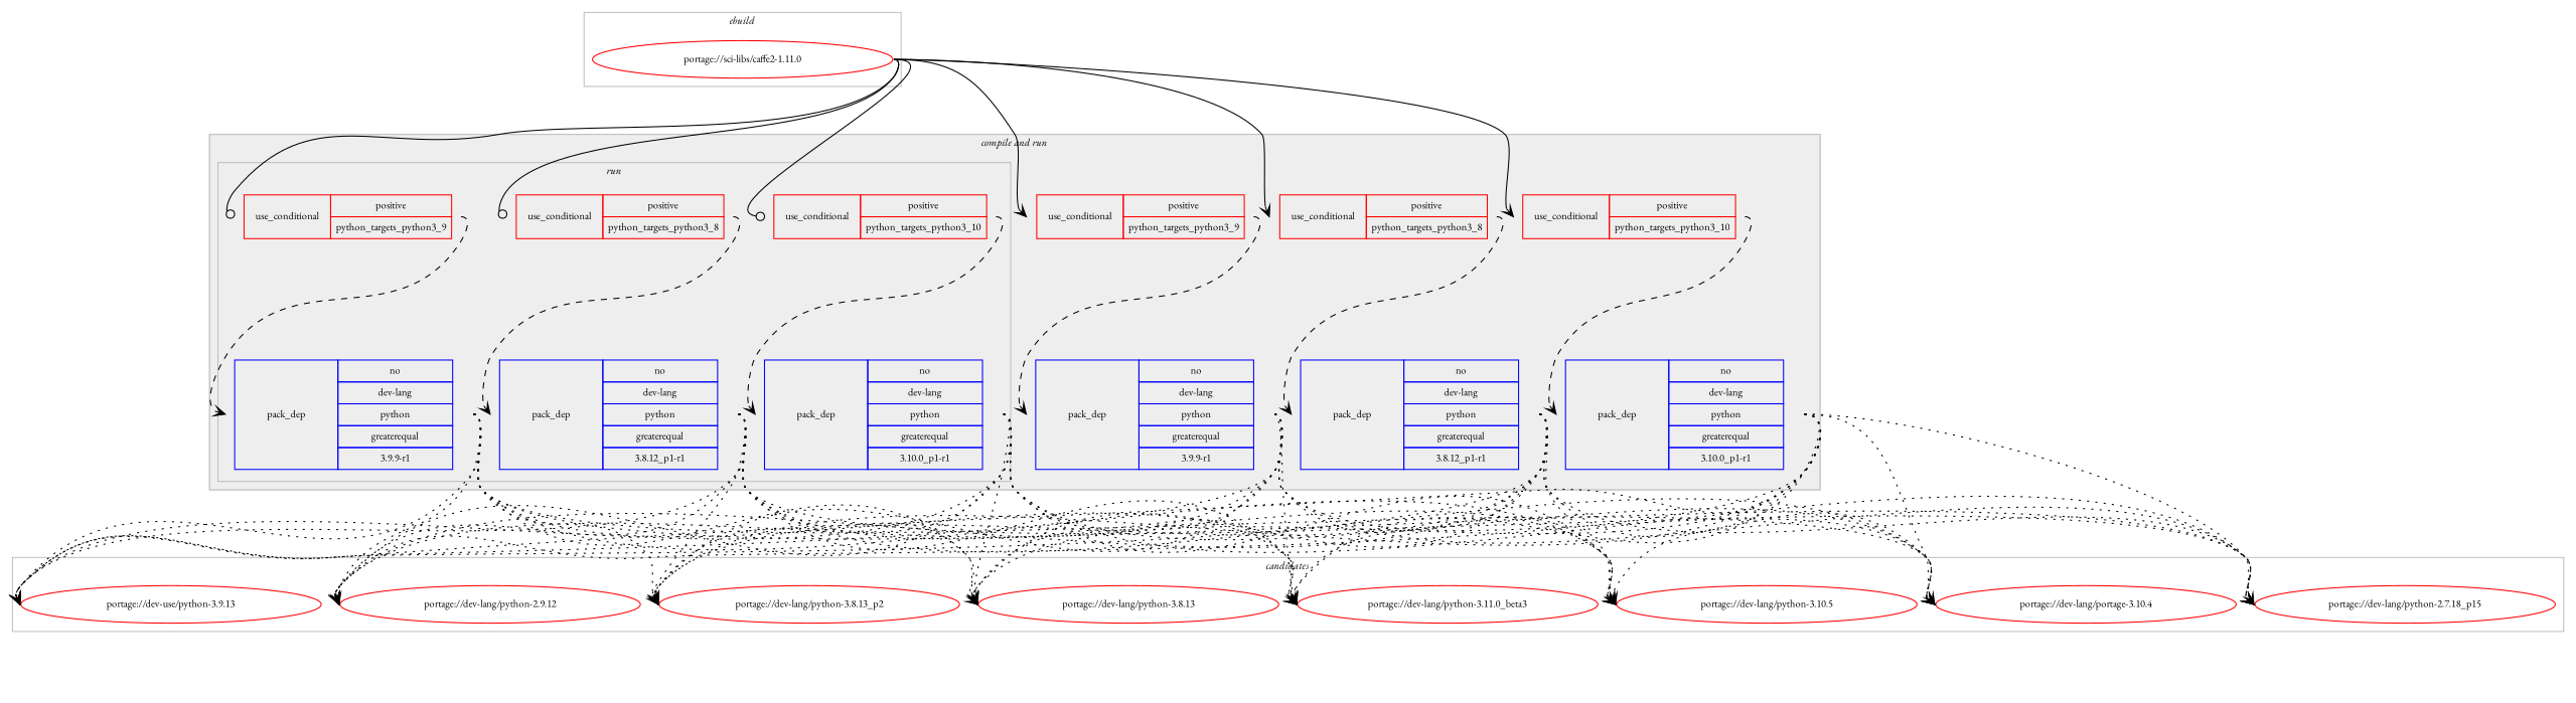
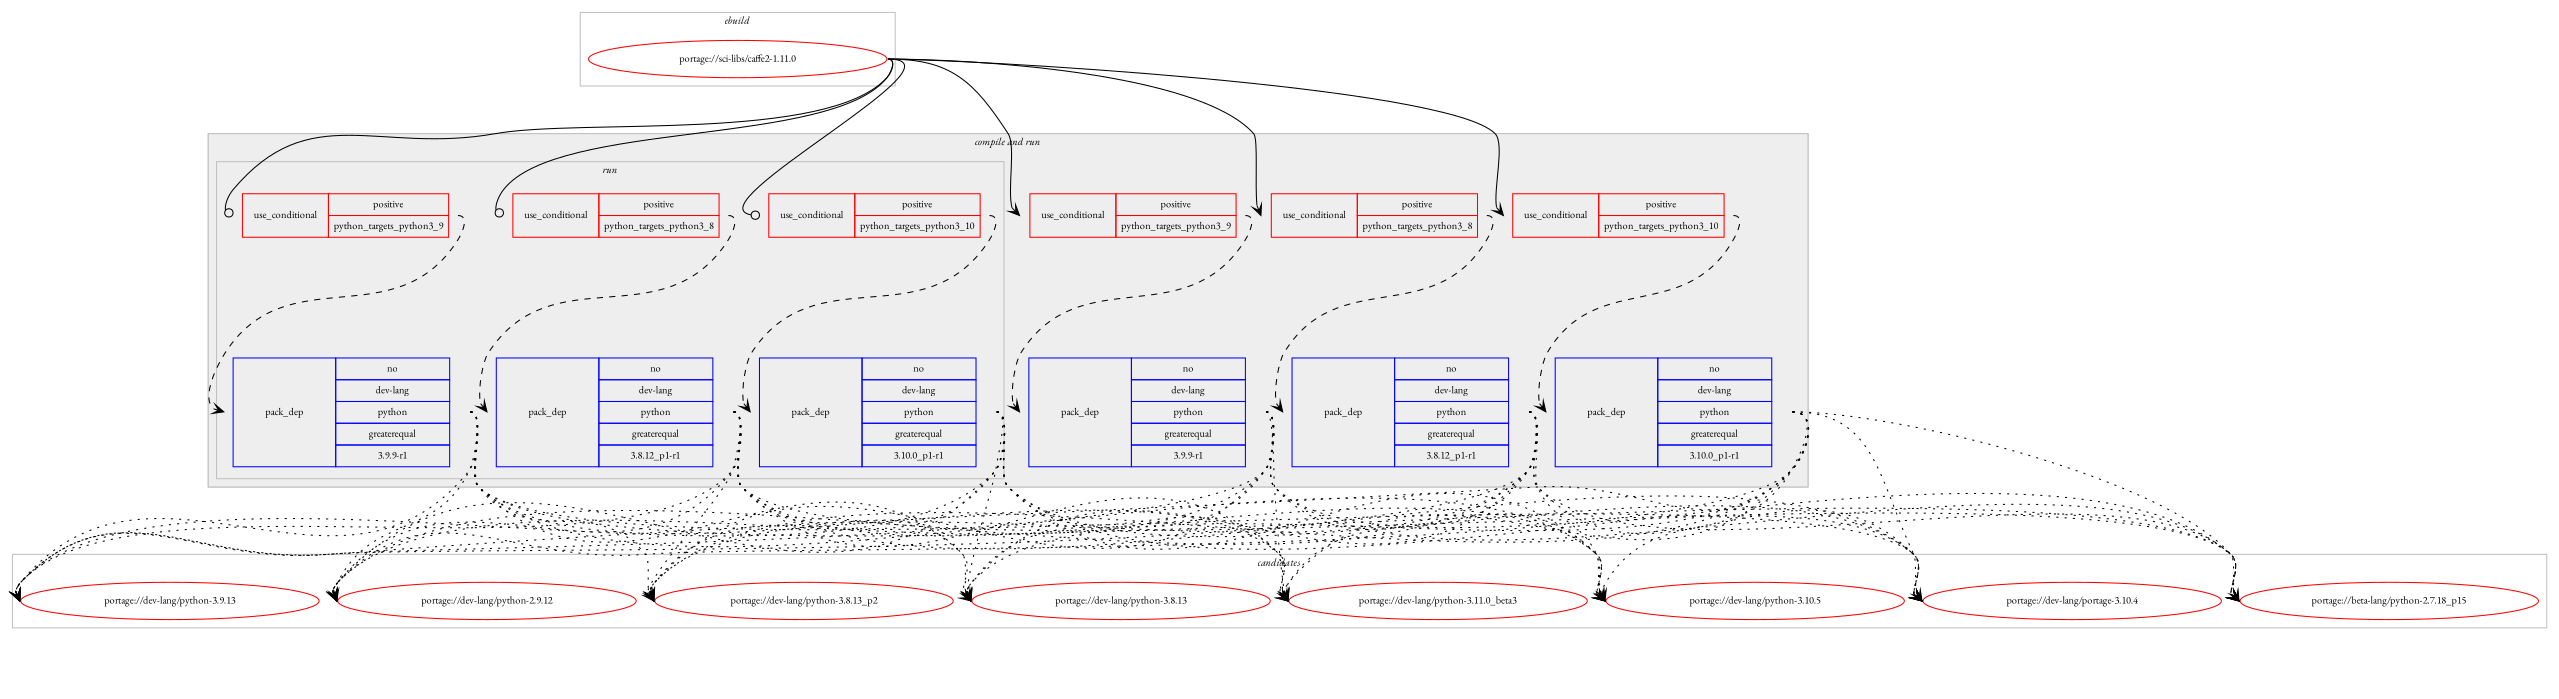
  digraph {
    compound=true
    concentrate=true
    fontname="EB Garamond"
    fontsize=10
    newrank=true
    rankdir=TB
    ranksep=1.5
    node [color=red fontname="EB Garamond" fontsize=10 shape=none]
    edge [arrowhead=vee fontname="EB Garamond" headport=w style=dotted tailport=e weight=100]
    n1 [label="portage://sci-libs/caffe2-1.11.0" width=4 shape=""]
    n2 [color=blue label=<<TABLE BORDER="0" CELLBORDER="1" CELLSPACING="0" CELLPADDING="4" WIDTH="220"><TR><TD ROWSPAN="6" CELLPADDING="30">pack_dep</TD></TR><TR><TD WIDTH="110">no</TD></TR><TR><TD>dev-lang</TD></TR><TR><TD>python</TD></TR><TR><TD>greaterequal</TD></TR><TR><TD>3.10.0_p1-r1</TD></TR></TABLE>>]
    n3 [label=<<TABLE BORDER="0" CELLBORDER="1" CELLSPACING="0" CELLPADDING="4"><TR><TD ROWSPAN="3" CELLPADDING="10">use_conditional</TD></TR><TR><TD>positive</TD></TR><TR><TD>python_targets_python3_10</TD></TR></TABLE>>]
    n4 [color=blue label=<<TABLE BORDER="0" CELLBORDER="1" CELLSPACING="0" CELLPADDING="4" WIDTH="220"><TR><TD ROWSPAN="6" CELLPADDING="30">pack_dep</TD></TR><TR><TD WIDTH="110">no</TD></TR><TR><TD>dev-lang</TD></TR><TR><TD>python</TD></TR><TR><TD>greaterequal</TD></TR><TR><TD>3.8.12_p1-r1</TD></TR></TABLE>>]
    n5 [label=<<TABLE BORDER="0" CELLBORDER="1" CELLSPACING="0" CELLPADDING="4"><TR><TD ROWSPAN="3" CELLPADDING="10">use_conditional</TD></TR><TR><TD>positive</TD></TR><TR><TD>python_targets_python3_8</TD></TR></TABLE>>]
    n6 [color=blue label=<<TABLE BORDER="0" CELLBORDER="1" CELLSPACING="0" CELLPADDING="4" WIDTH="220"><TR><TD ROWSPAN="6" CELLPADDING="30">pack_dep</TD></TR><TR><TD WIDTH="110">no</TD></TR><TR><TD>dev-lang</TD></TR><TR><TD>python</TD></TR><TR><TD>greaterequal</TD></TR><TR><TD>3.9.9-r1</TD></TR></TABLE>>]
    n7 [label=<<TABLE BORDER="0" CELLBORDER="1" CELLSPACING="0" CELLPADDING="4"><TR><TD ROWSPAN="3" CELLPADDING="10">use_conditional</TD></TR><TR><TD>positive</TD></TR><TR><TD>python_targets_python3_9</TD></TR></TABLE>>]
    n8 [color=blue label=<<TABLE BORDER="0" CELLBORDER="1" CELLSPACING="0" CELLPADDING="4" WIDTH="220"><TR><TD ROWSPAN="6" CELLPADDING="30">pack_dep</TD></TR><TR><TD WIDTH="110">no</TD></TR><TR><TD>dev-lang</TD></TR><TR><TD>python</TD></TR><TR><TD>greaterequal</TD></TR><TR><TD>3.10.0_p1-r1</TD></TR></TABLE>>]
    n9 [label=<<TABLE BORDER="0" CELLBORDER="1" CELLSPACING="0" CELLPADDING="4"><TR><TD ROWSPAN="3" CELLPADDING="10">use_conditional</TD></TR><TR><TD>positive</TD></TR><TR><TD>python_targets_python3_10</TD></TR></TABLE>>]
    n10 [color=blue label=<<TABLE BORDER="0" CELLBORDER="1" CELLSPACING="0" CELLPADDING="4" WIDTH="220"><TR><TD ROWSPAN="6" CELLPADDING="30">pack_dep</TD></TR><TR><TD WIDTH="110">no</TD></TR><TR><TD>dev-lang</TD></TR><TR><TD>python</TD></TR><TR><TD>greaterequal</TD></TR><TR><TD>3.8.12_p1-r1</TD></TR></TABLE>>]
    n11 [label=<<TABLE BORDER="0" CELLBORDER="1" CELLSPACING="0" CELLPADDING="4"><TR><TD ROWSPAN="3" CELLPADDING="10">use_conditional</TD></TR><TR><TD>positive</TD></TR><TR><TD>python_targets_python3_8</TD></TR></TABLE>>]
    n12 [color=blue label=<<TABLE BORDER="0" CELLBORDER="1" CELLSPACING="0" CELLPADDING="4" WIDTH="220"><TR><TD ROWSPAN="6" CELLPADDING="30">pack_dep</TD></TR><TR><TD WIDTH="110">no</TD></TR><TR><TD>dev-lang</TD></TR><TR><TD>python</TD></TR><TR><TD>greaterequal</TD></TR><TR><TD>3.9.9-r1</TD></TR></TABLE>>]
    n13 [label=<<TABLE BORDER="0" CELLBORDER="1" CELLSPACING="0" CELLPADDING="4"><TR><TD ROWSPAN="3" CELLPADDING="10">use_conditional</TD></TR><TR><TD>positive</TD></TR><TR><TD>python_targets_python3_9</TD></TR></TABLE>>]
-   n14 [label="portage://dev-lang/python-2.7.18_p15" width=4 shape=""]
+   n14 [label="portage://beta-lang/python-2.7.18_p15" width=4 shape=""]
    n15 [label="portage://dev-lang/portage-3.10.4" width=4 shape=""]
    n16 [label="portage://dev-lang/python-3.10.5" width=4 shape=""]
    n17 [label="portage://dev-lang/python-3.11.0_beta3" width=4 shape=""]
    n18 [label="portage://dev-lang/python-3.8.13" width=4 shape=""]
    n19 [label="portage://dev-lang/python-3.8.13_p2" width=4 shape=""]
    n20 [label="portage://dev-lang/python-2.9.12" width=4 shape=""]
-   n21 [label="portage://dev-use/python-3.9.13" width=4 shape=""]
+   n21 [label="portage://dev-lang/python-3.9.13" width=4 shape=""]
    subgraph cluster_1 {
      color=gray
      label=<<i>ebuild</i>>
      n1
    }
    subgraph cluster_2 {
      color=gray
      label=<<i>dependencies</i>>
      subgraph cluster_3 {
        color=gray
        fillcolor="#eeeeee"
        label=<<i>compile</i>>
        style=filled
        subgraph sub_4 {
          color=gray
          fillcolor="#eeeeee"
          label=<<i>compile</i>>
          style=filled
          n3
          subgraph sub_5 {
            color=gray
            fillcolor="#eeeeee"
            label=<<i>compile</i>>
            style=filled
            n2
          }
        }
        subgraph sub_6 {
          color=gray
          fillcolor="#eeeeee"
          label=<<i>compile</i>>
          style=filled
          n5
          subgraph sub_7 {
            color=gray
            fillcolor="#eeeeee"
            label=<<i>compile</i>>
            style=filled
            n4
          }
        }
        subgraph sub_8 {
          color=gray
          fillcolor="#eeeeee"
          label=<<i>compile</i>>
          style=filled
          n7
          subgraph sub_9 {
            color=gray
            fillcolor="#eeeeee"
            label=<<i>compile</i>>
            style=filled
            n6
          }
        }
      }
      subgraph cluster_10 {
        color=gray
        fillcolor="#eeeeee"
        label=<<i>compile and run</i>>
        style=filled
      }
      subgraph cluster_11 {
        color=gray
        fillcolor="#eeeeee"
        label=<<i>run</i>>
        style=filled
        subgraph sub_12 {
          color=gray
          fillcolor="#eeeeee"
          label=<<i>run</i>>
          style=filled
          n9
          subgraph sub_13 {
            color=gray
            fillcolor="#eeeeee"
            label=<<i>run</i>>
            style=filled
            n8
          }
        }
        subgraph sub_14 {
          color=gray
          fillcolor="#eeeeee"
          label=<<i>run</i>>
          style=filled
          n11
          subgraph sub_15 {
            color=gray
            fillcolor="#eeeeee"
            label=<<i>run</i>>
            style=filled
            n10
          }
        }
        subgraph sub_16 {
          color=gray
          fillcolor="#eeeeee"
          label=<<i>run</i>>
          style=filled
          n13
          subgraph sub_17 {
            color=gray
            fillcolor="#eeeeee"
            label=<<i>run</i>>
            style=filled
            n12
          }
        }
      }
    }
    subgraph cluster_18 {
      color=gray
      label=<<i>candidates</i>>
      rank=same
      subgraph sub_19 {
        color=black
        label=<<i>candidates</i>>
        nodesep=1
        rank=same
        n14
        n15
        n16
        n17
        n18
        n19
        n20
        n21
      }
      subgraph sub_20 {
        color=black
        label=<<i>candidates</i>>
        nodesep=1
        rank=same
        n14
        n15
        n16
        n17
        n18
        n19
        n20
        n21
      }
      subgraph sub_21 {
        color=black
        label=<<i>candidates</i>>
        nodesep=1
        rank=same
        n14
        n15
        n16
        n17
        n18
        n19
        n20
        n21
      }
      subgraph sub_22 {
        color=black
        label=<<i>candidates</i>>
        nodesep=1
        rank=same
        n14
        n15
        n16
        n17
        n18
        n19
        n20
        n21
      }
      subgraph sub_23 {
        color=black
        label=<<i>candidates</i>>
        nodesep=1
        rank=same
        n14
        n15
        n16
        n17
        n18
        n19
        n20
        n21
      }
      subgraph sub_24 {
        color=black
        label=<<i>candidates</i>>
        nodesep=1
        rank=same
        n14
        n15
        n16
        n17
        n18
        n19
        n20
        n21
      }
    }
    n1 -> n3 [style=solid weight=20]
    n1 -> n5 [style=solid weight=20]
    n1 -> n7 [style=solid weight=20]
    n1 -> n9 [arrowhead=odot style=solid weight=20]
    n1 -> n11 [arrowhead=odot style=solid weight=20]
    n1 -> n13 [arrowhead=odot style=solid weight=20]
    n2 -> n14
    n2 -> n15
    n2 -> n16
    n2 -> n17
    n2 -> n18
    n2 -> n19
    n2 -> n20
    n2 -> n21
    n3 -> n2 [style=dashed weight=20]
    n4 -> n14
    n4 -> n15
    n4 -> n16
    n4 -> n17
    n4 -> n18
    n4 -> n19
    n4 -> n20
    n4 -> n21
    n5 -> n4 [style=dashed weight=20]
    n6 -> n14
    n6 -> n15
    n6 -> n16
    n6 -> n17
    n6 -> n18
    n6 -> n19
    n6 -> n20
    n6 -> n21
    n7 -> n6 [style=dashed weight=20]
    n8 -> n14
    n8 -> n15
    n8 -> n16
    n8 -> n17
    n8 -> n18
    n8 -> n19
    n8 -> n20
    n8 -> n21
    n9 -> n8 [style=dashed weight=20]
    n10 -> n14
    n10 -> n15
    n10 -> n16
    n10 -> n17
    n10 -> n18
    n10 -> n19
    n10 -> n20
    n10 -> n21
    n11 -> n10 [style=dashed weight=20]
    n12 -> n14
    n12 -> n15
    n12 -> n16
    n12 -> n17
    n12 -> n18
    n12 -> n19
    n12 -> n20
    n12 -> n21
    n13 -> n12 [style=dashed weight=20]
  }
